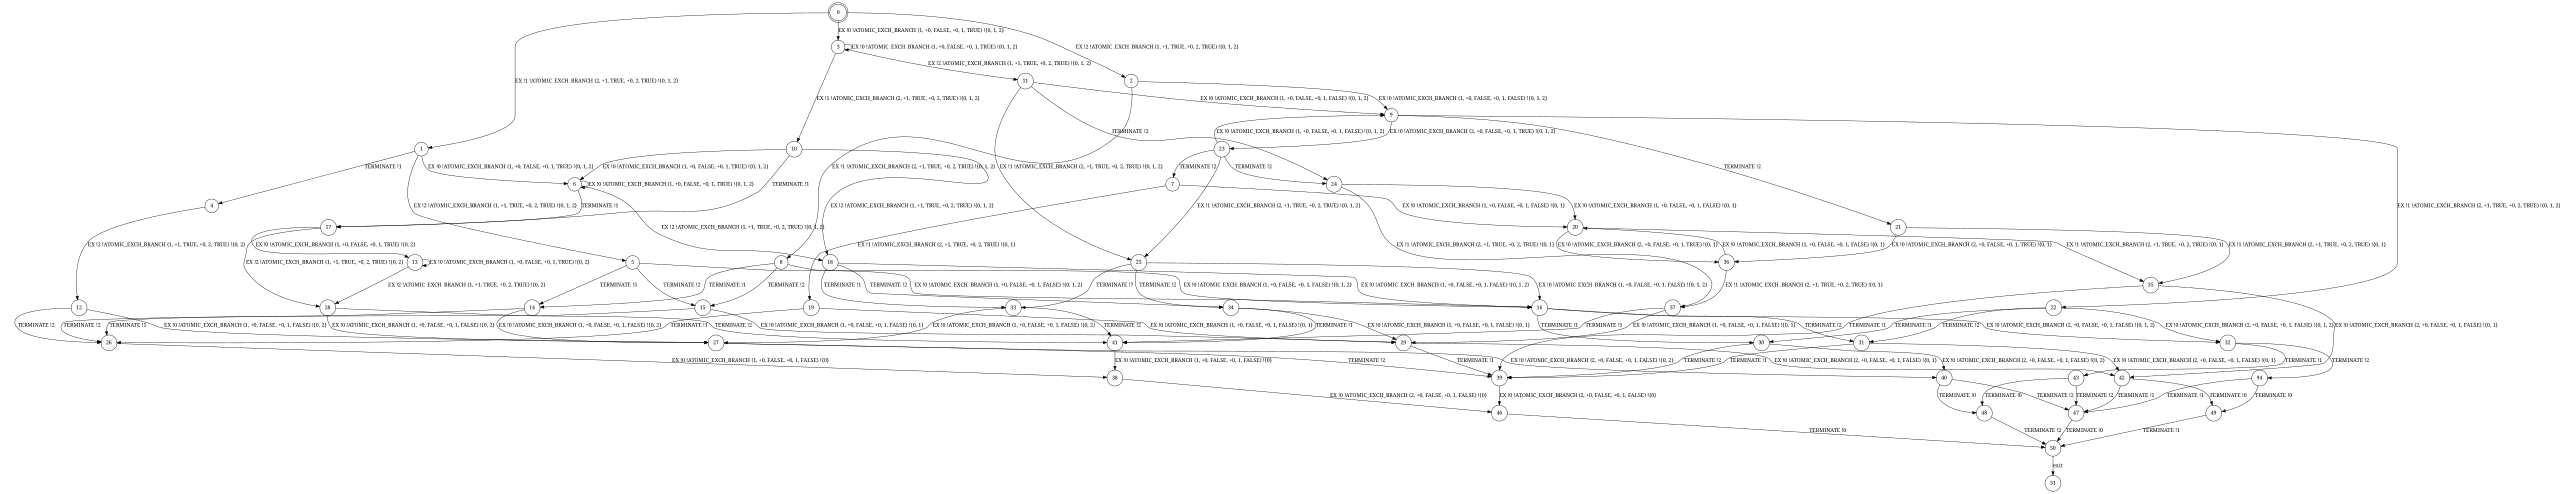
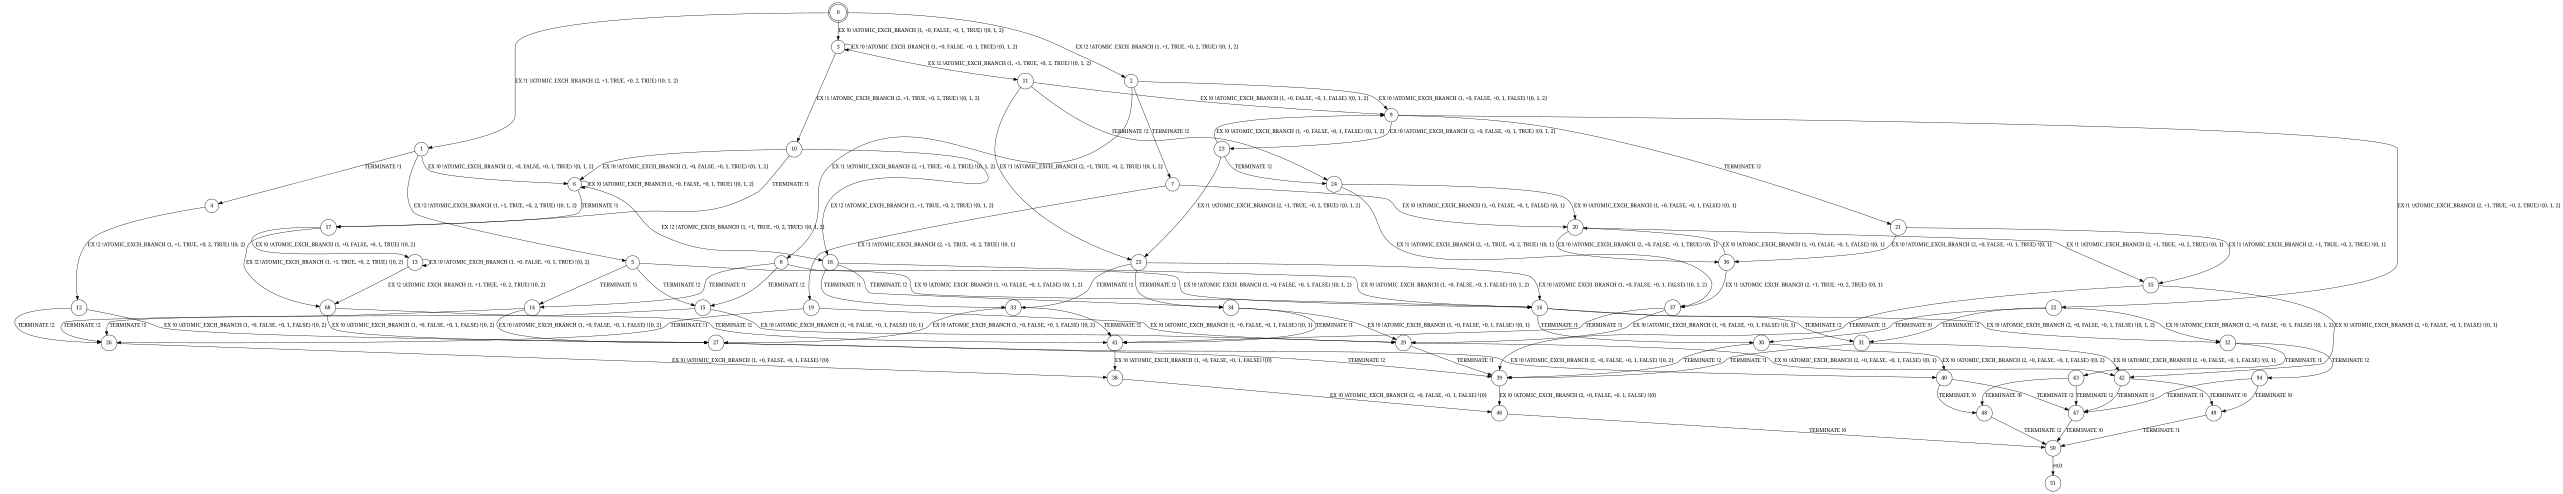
  digraph {
    fontname="Noto Serif"
    node [fontname="Noto Serif" shape=circle]
    edge [fontname="Noto Serif"]
    0 [peripheries=2]
    1
    2
    3
    4
    5
    6
    7
    8
    9
    10
    11
    12
    14
    15
    16
    17
    18
    19
    20
    21
    22
    23
    24
    25
    26
    27
    13
-   28
+   28 [label=68]
    29
    30
    31
    32
    33
    34
    35
    36
    37
    38
    39
    40
    41
    42
    43
    n45 [label=94]
    46
    47
    48
    49
    50
    51
    0 -> 1 [label="EX !1 !ATOMIC_EXCH_BRANCH (2, +1, TRUE, +0, 2, TRUE) !{0, 1, 2}"]
    0 -> 2 [label="EX !2 !ATOMIC_EXCH_BRANCH (1, +1, TRUE, +0, 2, TRUE) !{0, 1, 2}"]
    0 -> 3 [label="EX !0 !ATOMIC_EXCH_BRANCH (1, +0, FALSE, +0, 1, TRUE) !{0, 1, 2}"]
    1 -> 4 [label="TERMINATE !1"]
    1 -> 5 [label="EX !2 !ATOMIC_EXCH_BRANCH (1, +1, TRUE, +0, 2, TRUE) !{0, 1, 2}"]
    1 -> 6 [label="EX !0 !ATOMIC_EXCH_BRANCH (1, +0, FALSE, +0, 1, TRUE) !{0, 1, 2}"]
-   23 -> 7 [label="TERMINATE !2"]
+   2 -> 7 [label="TERMINATE !2"]
    2 -> 8 [label="EX !1 !ATOMIC_EXCH_BRANCH (2, +1, TRUE, +0, 2, TRUE) !{0, 1, 2}"]
    2 -> 9 [label="EX !0 !ATOMIC_EXCH_BRANCH (1, +0, FALSE, +0, 1, FALSE) !{0, 1, 2}"]
    3 -> 3 [label="EX !0 !ATOMIC_EXCH_BRANCH (1, +0, FALSE, +0, 1, TRUE) !{0, 1, 2}"]
    3 -> 10 [label="EX !1 !ATOMIC_EXCH_BRANCH (2, +1, TRUE, +0, 2, TRUE) !{0, 1, 2}"]
    3 -> 11 [label="EX !2 !ATOMIC_EXCH_BRANCH (1, +1, TRUE, +0, 2, TRUE) !{0, 1, 2}"]
    4 -> 12 [label="EX !2 !ATOMIC_EXCH_BRANCH (1, +1, TRUE, +0, 2, TRUE) !{0, 2}"]
    5 -> 14 [label="TERMINATE !5"]
    5 -> 15 [label="TERMINATE !2"]
    5 -> 16 [label="EX !0 !ATOMIC_EXCH_BRANCH (1, +0, FALSE, +0, 1, FALSE) !{0, 1, 2}"]
    6 -> 6 [label="EX !0 !ATOMIC_EXCH_BRANCH (1, +0, FALSE, +0, 1, TRUE) !{0, 1, 2}"]
    6 -> 17 [label="TERMINATE !1"]
    6 -> 18 [label="EX !2 !ATOMIC_EXCH_BRANCH (1, +1, TRUE, +0, 2, TRUE) !{0, 1, 2}"]
    7 -> 19 [label="EX !1 !ATOMIC_EXCH_BRANCH (2, +1, TRUE, +0, 2, TRUE) !{0, 1}"]
    7 -> 20 [label="EX !0 !ATOMIC_EXCH_BRANCH (1, +0, FALSE, +0, 1, FALSE) !{0, 1}"]
    8 -> 14 [label="TERMINATE !1"]
    8 -> 15 [label="TERMINATE !2"]
    8 -> 16 [label="EX !0 !ATOMIC_EXCH_BRANCH (1, +0, FALSE, +0, 1, FALSE) !{0, 1, 2}"]
    9 -> 21 [label="TERMINATE !2"]
    9 -> 22 [label="EX !1 !ATOMIC_EXCH_BRANCH (2, +1, TRUE, +0, 2, TRUE) !{0, 1, 2}"]
    9 -> 23 [label="EX !0 !ATOMIC_EXCH_BRANCH (2, +0, FALSE, +0, 1, TRUE) !{0, 1, 2}"]
    10 -> 6 [label="EX !0 !ATOMIC_EXCH_BRANCH (1, +0, FALSE, +0, 1, TRUE) !{0, 1, 2}"]
    10 -> 17 [label="TERMINATE !1"]
    10 -> 18 [label="EX !2 !ATOMIC_EXCH_BRANCH (1, +1, TRUE, +0, 2, TRUE) !{0, 1, 2}"]
    11 -> 9 [label="EX !0 !ATOMIC_EXCH_BRANCH (1, +0, FALSE, +0, 1, FALSE) !{0, 1, 2}"]
    11 -> 24 [label="TERMINATE !2"]
    11 -> 25 [label="EX !1 !ATOMIC_EXCH_BRANCH (2, +1, TRUE, +0, 2, TRUE) !{0, 1, 2}"]
    12 -> 26 [label="TERMINATE !2"]
    12 -> 27 [label="EX !0 !ATOMIC_EXCH_BRANCH (1, +0, FALSE, +0, 1, FALSE) !{0, 2}"]
    14 -> 26 [label="TERMINATE !2"]
    14 -> 27 [label="EX !0 !ATOMIC_EXCH_BRANCH (1, +0, FALSE, +0, 1, FALSE) !{0, 2}"]
    15 -> 26 [label="TERMINATE !1"]
    15 -> 29 [label="EX !0 !ATOMIC_EXCH_BRANCH (1, +0, FALSE, +0, 1, FALSE) !{0, 1}"]
    16 -> 30 [label="TERMINATE !1"]
    16 -> 31 [label="TERMINATE !2"]
    16 -> 32 [label="EX !0 !ATOMIC_EXCH_BRANCH (2, +0, FALSE, +0, 1, FALSE) !{0, 1, 2}"]
    17 -> 13 [label="EX !0 !ATOMIC_EXCH_BRANCH (1, +0, FALSE, +0, 1, TRUE) !{0, 2}"]
    17 -> 28 [label="EX !2 !ATOMIC_EXCH_BRANCH (1, +1, TRUE, +0, 2, TRUE) !{0, 2}"]
    18 -> 16 [label="EX !0 !ATOMIC_EXCH_BRANCH (1, +0, FALSE, +0, 1, FALSE) !{0, 1, 2}"]
    18 -> 33 [label="TERMINATE !1"]
    18 -> 34 [label="TERMINATE !2"]
    19 -> 26 [label="TERMINATE !1"]
    19 -> 29 [label="EX !0 !ATOMIC_EXCH_BRANCH (1, +0, FALSE, +0, 1, FALSE) !{0, 1}"]
    20 -> 35 [label="EX !1 !ATOMIC_EXCH_BRANCH (2, +1, TRUE, +0, 2, TRUE) !{0, 1}"]
    20 -> 36 [label="EX !0 !ATOMIC_EXCH_BRANCH (2, +0, FALSE, +0, 1, TRUE) !{0, 1}"]
    21 -> 35 [label="EX !1 !ATOMIC_EXCH_BRANCH (2, +1, TRUE, +0, 2, TRUE) !{0, 1}"]
    21 -> 36 [label="EX !0 !ATOMIC_EXCH_BRANCH (2, +0, FALSE, +0, 1, TRUE) !{0, 1}"]
-   22 -> 30 [label="TERMINATE !1"]
+   22 -> 30 [label="TERMINATE !0"]
    22 -> 31 [label="TERMINATE !2"]
    22 -> 32 [label="EX !0 !ATOMIC_EXCH_BRANCH (2, +0, FALSE, +0, 1, FALSE) !{0, 1, 2}"]
    23 -> 9 [label="EX !0 !ATOMIC_EXCH_BRANCH (1, +0, FALSE, +0, 1, FALSE) !{0, 1, 2}"]
    23 -> 24 [label="TERMINATE !2"]
    23 -> 25 [label="EX !1 !ATOMIC_EXCH_BRANCH (2, +1, TRUE, +0, 2, TRUE) !{0, 1, 2}"]
    24 -> 20 [label="EX !0 !ATOMIC_EXCH_BRANCH (1, +0, FALSE, +0, 1, FALSE) !{0, 1}"]
    24 -> 37 [label="EX !1 !ATOMIC_EXCH_BRANCH (2, +1, TRUE, +0, 2, TRUE) !{0, 1}"]
    25 -> 16 [label="EX !0 !ATOMIC_EXCH_BRANCH (1, +0, FALSE, +0, 1, FALSE) !{0, 1, 2}"]
-   25 -> 33 [label="TERMINATE !7"]
+   25 -> 33 [label="TERMINATE !1"]
    25 -> 34 [label="TERMINATE !2"]
    26 -> 38 [label="EX !0 !ATOMIC_EXCH_BRANCH (1, +0, FALSE, +0, 1, FALSE) !{0}"]
    27 -> 39 [label="TERMINATE !2"]
    27 -> 40 [label="EX !0 !ATOMIC_EXCH_BRANCH (2, +0, FALSE, +0, 1, FALSE) !{0, 2}"]
    13 -> 13 [label="EX !0 !ATOMIC_EXCH_BRANCH (1, +0, FALSE, +0, 1, TRUE) !{0, 2}"]
    13 -> 28 [label="EX !2 !ATOMIC_EXCH_BRANCH (1, +1, TRUE, +0, 2, TRUE) !{0, 2}"]
    28 -> 27 [label="EX !0 !ATOMIC_EXCH_BRANCH (1, +0, FALSE, +0, 1, FALSE) !{0, 2}"]
    28 -> 41 [label="TERMINATE !2"]
    29 -> 39 [label="TERMINATE !1"]
    29 -> 42 [label="EX !0 !ATOMIC_EXCH_BRANCH (2, +0, FALSE, +0, 1, FALSE) !{0, 1}"]
    30 -> 39 [label="TERMINATE !2"]
    30 -> 40 [label="EX !0 !ATOMIC_EXCH_BRANCH (2, +0, FALSE, +0, 1, FALSE) !{0, 2}"]
    31 -> 39 [label="TERMINATE !1"]
    31 -> 42 [label="EX !0 !ATOMIC_EXCH_BRANCH (2, +0, FALSE, +0, 1, FALSE) !{0, 1}"]
    32 -> 43 [label="TERMINATE !1"]
    32 -> n45 [label="TERMINATE !2"]
    33 -> 27 [label="EX !0 !ATOMIC_EXCH_BRANCH (1, +0, FALSE, +0, 1, FALSE) !{0, 2}"]
    33 -> 41 [label="TERMINATE !2"]
    34 -> 29 [label="EX !0 !ATOMIC_EXCH_BRANCH (1, +0, FALSE, +0, 1, FALSE) !{0, 1}"]
    34 -> 41 [label="TERMINATE !1"]
    35 -> 39 [label="TERMINATE !1"]
    35 -> 42 [label="EX !0 !ATOMIC_EXCH_BRANCH (2, +0, FALSE, +0, 1, FALSE) !{0, 1}"]
    36 -> 20 [label="EX !0 !ATOMIC_EXCH_BRANCH (1, +0, FALSE, +0, 1, FALSE) !{0, 1}"]
    36 -> 37 [label="EX !1 !ATOMIC_EXCH_BRANCH (2, +1, TRUE, +0, 2, TRUE) !{0, 1}"]
    37 -> 29 [label="EX !0 !ATOMIC_EXCH_BRANCH (1, +0, FALSE, +0, 1, FALSE) !{0, 1}"]
    37 -> 41 [label="TERMINATE !1"]
    38 -> 46 [label="EX !0 !ATOMIC_EXCH_BRANCH (2, +0, FALSE, +0, 1, FALSE) !{0}"]
    39 -> 46 [label="EX !0 !ATOMIC_EXCH_BRANCH (2, +0, FALSE, +0, 1, FALSE) !{0}"]
    40 -> 47 [label="TERMINATE !2"]
    40 -> 48 [label="TERMINATE !0"]
    41 -> 38 [label="EX !0 !ATOMIC_EXCH_BRANCH (1, +0, FALSE, +0, 1, FALSE) !{0}"]
    42 -> 47 [label="TERMINATE !1"]
    42 -> 49 [label="TERMINATE !0"]
    43 -> 47 [label="TERMINATE !2"]
    43 -> 48 [label="TERMINATE !0"]
    n45 -> 47 [label="TERMINATE !1"]
    n45 -> 49 [label="TERMINATE !0"]
    46 -> 50 [label="TERMINATE !0"]
    47 -> 50 [label="TERMINATE !0"]
    48 -> 50 [label="TERMINATE !2"]
    49 -> 50 [label="TERMINATE !1"]
    50 -> 51 [label=exit]
  }
